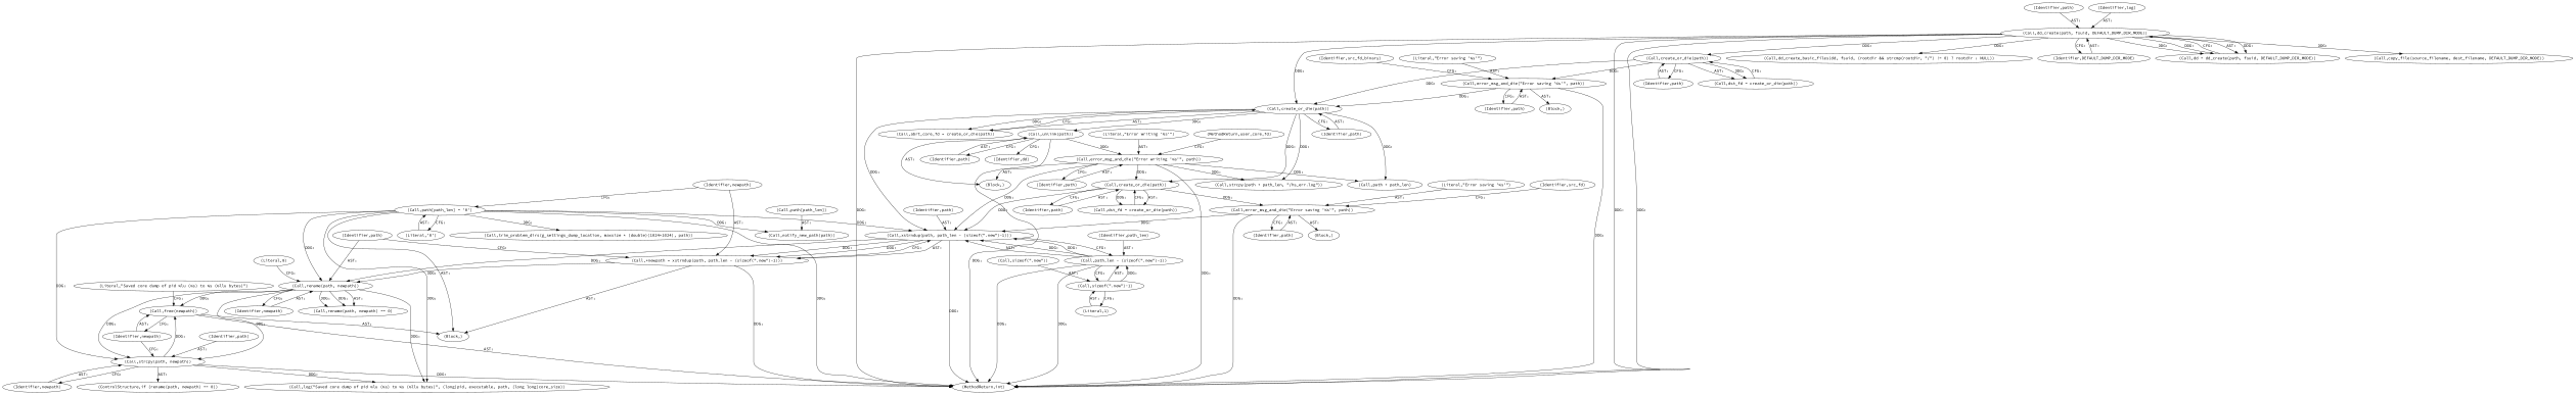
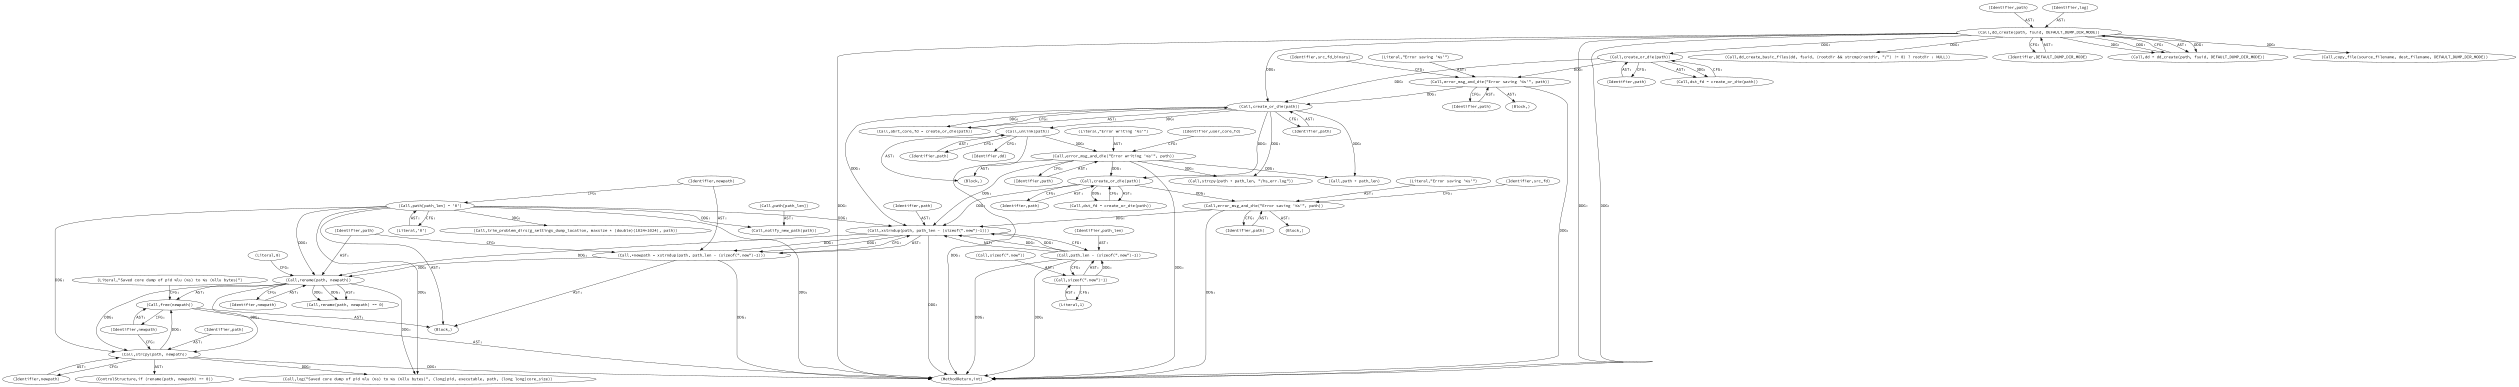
  digraph {
    fontname="Source Code Pro"
    node [fontname="Source Code Pro"]
    edge [fontname="Source Code Pro"]
    n1 [label="(Call,free(newpath))"]
    n2 [label="(Block,)"]
    n3 [label="(MethodReturn,int)"]
    n4 [label="(Identifier,newpath)"]
    n5 [label="(Call,strcpy(path, newpath))"]
    n6 [label="(Call,rename(path, newpath))"]
    n7 [label="(Call,log(\"Saved core dump of pid %lu (%s) to %s (%llu bytes)\", (long)pid, executable, path, (long long)core_size))"]
    n8 [label="(Call,rename(path, newpath) == 0)"]
    n9 [label="(Identifier,newpath)"]
    n10 [label="(Identifier,newpath)"]
    n11 [label="(ControlStructure,if (rename(path, newpath) == 0))"]
    n12 [label="(Call,path[path_len] = '\0')"]
    n13 [label="(Call,xstrndup(path, path_len - (sizeof(\".new\")-1)))"]
    n14 [label="(Call,trim_problem_dirs(g_settings_dump_location, maxsize * (double)(1024*1024), path))"]
    n15 [label="(Literal,'\0')"]
    n16 [label="(Call,notify_new_path(path))"]
    n17 [label="(Call,path_len - (sizeof(\".new\")-1))"]
    n18 [label="(Call,*newpath = xstrndup(path, path_len - (sizeof(\".new\")-1)))"]
    n19 [label="(Call,sizeof(\".new\")-1)"]
    n20 [label="(Call,create_or_die(path))"]
    n21 [label="(Call,error_msg_and_die(\"Error saving '%s'\", path))"]
    n22 [label="(Call,dst_fd = create_or_die(path))"]
    n23 [label="(Identifier,path)"]
    n24 [label="(Block,)"]
    n25 [label="(Identifier,path)"]
    n26 [label="(Call,error_msg_and_die(\"Error writing '%s'\", path))"]
    n27 [label="(Call,strcpy(path + path_len, \"/hs_err.log\"))"]
    n28 [label="(Block,)"]
    n29 [label="(Call,path + path_len)"]
    n30 [label="(Identifier,path)"]
    n31 [label="(Call,unlink(path))"]
    n32 [label="(Identifier,path)"]
    n33 [label="(Identifier,dd)"]
    n34 [label="(Call,create_or_die(path))"]
    n35 [label="(Identifier,path)"]
    n36 [label="(Call,abrt_core_fd = create_or_die(path))"]
    n37 [label="(Call,error_msg_and_die(\"Error saving '%s'\", path))"]
    n38 [label="(Identifier,path)"]
    n39 [label="(Block,)"]
    n40 [label="(Call,create_or_die(path))"]
    n41 [label="(Identifier,path)"]
    n42 [label="(Call,dst_fd = create_or_die(path))"]
    n43 [label="(Call,dd_create(path, fsuid, DEFAULT_DUMP_DIR_MODE))"]
    n44 [label="(Call,dd_create_basic_files(dd, fsuid, (rootdir && strcmp(rootdir, \"/\") != 0) ? rootdir : NULL))"]
    n45 [label="(Identifier,DEFAULT_DUMP_DIR_MODE)"]
    n46 [label="(Call,dd = dd_create(path, fsuid, DEFAULT_DUMP_DIR_MODE))"]
    n47 [label="(Call,copy_file(source_filename, dest_filename, DEFAULT_DUMP_DIR_MODE))"]
    n48 [label="(Literal,1)"]
    n49 [label="(Identifier,src_fd_binary)"]
    n50 [label="(Identifier,path)"]
    n51 [label="(Literal,\"Error saving '%s'\")"]
    n52 [label="(Literal,\"Error saving '%s'\")"]
    n53 [label="(Identifier,newpath)"]
    n54 [label="(Literal,\"Saved core dump of pid %lu (%s) to %s (%llu bytes)\")"]
-   n55 [label="(MethodReturn,user_core_fd)"]
+   n55 [label="(Identifier,user_core_fd)"]
    n56 [label="(Identifier,path)"]
    n57 [label="(Call,path[path_len])"]
    n58 [label="(Identifier,path_len)"]
    n59 [label="(Identifier,path)"]
    n60 [label="(Identifier,log)"]
    n61 [label="(Identifier,path)"]
    n62 [label="(Identifier,src_fd)"]
    n63 [label="(Literal,\"Error writing '%s'\")"]
    n64 [label="(Call,sizeof(\".new\"))"]
    n65 [label="(Literal,0)"]
    n1 -> n2 [label="AST: "]
    n1 -> n3 [label="AST: "]
    n1 -> n4 [label="CFG: "]
    n4 -> n1 [label="AST: "]
    n4 -> n5 [label="CFG: "]
    n5 -> n1 [label="DDG: "]
    n5 -> n3 [label="DDG: "]
    n5 -> n7 [label="DDG: "]
    n5 -> n10 [label="CFG: "]
    n5 -> n11 [label="AST: "]
-   n6 -> n1 [label="DDG: "]
+   n6 -> n1 [label="AST: "]
    n6 -> n5 [label="DDG: "]
    n6 -> n5 [label="DDG: "]
    n6 -> n7 [label="DDG: "]
    n6 -> n8 [label="AST: "]
    n6 -> n8 [label="DDG: "]
    n6 -> n8 [label="DDG: "]
    n6 -> n9 [label="CFG: "]
    n9 -> n6 [label="AST: "]
    n10 -> n5 [label="AST: "]
    n12 -> n2 [label="AST: "]
    n12 -> n3 [label="DDG: "]
    n12 -> n5 [label="DDG: "]
    n12 -> n6 [label="DDG: "]
    n12 -> n7 [label="DDG: "]
    n12 -> n13 [label="DDG: "]
    n12 -> n14 [label="DDG: "]
    n12 -> n15 [label="CFG: "]
    n12 -> n16 [label="DDG: "]
    n13 -> n3 [label="DDG: "]
    n13 -> n6 [label="DDG: "]
    n13 -> n17 [label="CFG: "]
    n13 -> n18 [label="AST: "]
    n13 -> n18 [label="DDG: "]
    n13 -> n18 [label="DDG: "]
    n15 -> n12 [label="AST: "]
    n17 -> n3 [label="DDG: "]
    n17 -> n3 [label="DDG: "]
    n17 -> n13 [label="AST: "]
    n17 -> n13 [label="DDG: "]
    n17 -> n13 [label="DDG: "]
    n17 -> n19 [label="CFG: "]
    n18 -> n2 [label="AST: "]
    n18 -> n3 [label="DDG: "]
    n18 -> n6 [label="DDG: "]
    n18 -> n13 [label="CFG: "]
    n19 -> n17 [label="AST: "]
    n19 -> n17 [label="DDG: "]
    n19 -> n48 [label="CFG: "]
    n20 -> n13 [label="DDG: "]
    n20 -> n21 [label="DDG: "]
    n20 -> n22 [label="AST: "]
    n20 -> n22 [label="DDG: "]
    n20 -> n23 [label="CFG: "]
    n21 -> n3 [label="DDG: "]
    n21 -> n13 [label="DDG: "]
    n21 -> n24 [label="AST: "]
    n21 -> n25 [label="CFG: "]
    n22 -> n20 [label="CFG: "]
    n23 -> n20 [label="AST: "]
    n25 -> n21 [label="AST: "]
    n26 -> n3 [label="DDG: "]
    n26 -> n13 [label="DDG: "]
    n26 -> n20 [label="DDG: "]
    n26 -> n27 [label="DDG: "]
    n26 -> n28 [label="AST: "]
    n26 -> n29 [label="DDG: "]
    n26 -> n30 [label="CFG: "]
    n30 -> n26 [label="AST: "]
    n31 -> n3 [label="DDG: "]
    n31 -> n26 [label="DDG: "]
    n31 -> n28 [label="AST: "]
    n31 -> n32 [label="CFG: "]
    n31 -> n33 [label="CFG: "]
    n32 -> n31 [label="AST: "]
    n34 -> n13 [label="DDG: "]
    n34 -> n20 [label="DDG: "]
    n34 -> n27 [label="DDG: "]
    n34 -> n29 [label="DDG: "]
    n34 -> n31 [label="DDG: "]
    n34 -> n35 [label="CFG: "]
    n34 -> n36 [label="AST: "]
    n34 -> n36 [label="DDG: "]
    n35 -> n34 [label="AST: "]
    n36 -> n34 [label="CFG: "]
    n37 -> n3 [label="DDG: "]
    n37 -> n34 [label="DDG: "]
    n37 -> n38 [label="CFG: "]
    n37 -> n39 [label="AST: "]
    n38 -> n37 [label="AST: "]
    n40 -> n34 [label="DDG: "]
    n40 -> n37 [label="DDG: "]
    n40 -> n41 [label="CFG: "]
    n40 -> n42 [label="AST: "]
    n40 -> n42 [label="DDG: "]
    n41 -> n40 [label="AST: "]
    n42 -> n40 [label="CFG: "]
    n43 -> n3 [label="DDG: "]
    n43 -> n3 [label="DDG: "]
    n43 -> n3 [label="DDG: "]
    n43 -> n34 [label="DDG: "]
    n43 -> n40 [label="DDG: "]
    n43 -> n44 [label="DDG: "]
    n43 -> n45 [label="CFG: "]
    n43 -> n46 [label="AST: "]
    n43 -> n46 [label="DDG: "]
    n43 -> n46 [label="DDG: "]
    n43 -> n46 [label="DDG: "]
    n43 -> n47 [label="DDG: "]
    n45 -> n43 [label="AST: "]
    n46 -> n43 [label="CFG: "]
    n48 -> n19 [label="AST: "]
    n49 -> n37 [label="CFG: "]
    n50 -> n43 [label="AST: "]
    n51 -> n21 [label="AST: "]
    n52 -> n37 [label="AST: "]
    n53 -> n12 [label="CFG: "]
    n53 -> n18 [label="AST: "]
    n54 -> n1 [label="CFG: "]
    n55 -> n26 [label="CFG: "]
    n56 -> n13 [label="AST: "]
    n57 -> n16 [label="AST: "]
    n58 -> n17 [label="AST: "]
    n59 -> n5 [label="AST: "]
    n60 -> n43 [label="AST: "]
    n61 -> n6 [label="AST: "]
    n61 -> n18 [label="CFG: "]
    n62 -> n21 [label="CFG: "]
    n63 -> n26 [label="AST: "]
    n64 -> n19 [label="AST: "]
    n65 -> n6 [label="CFG: "]
  }
